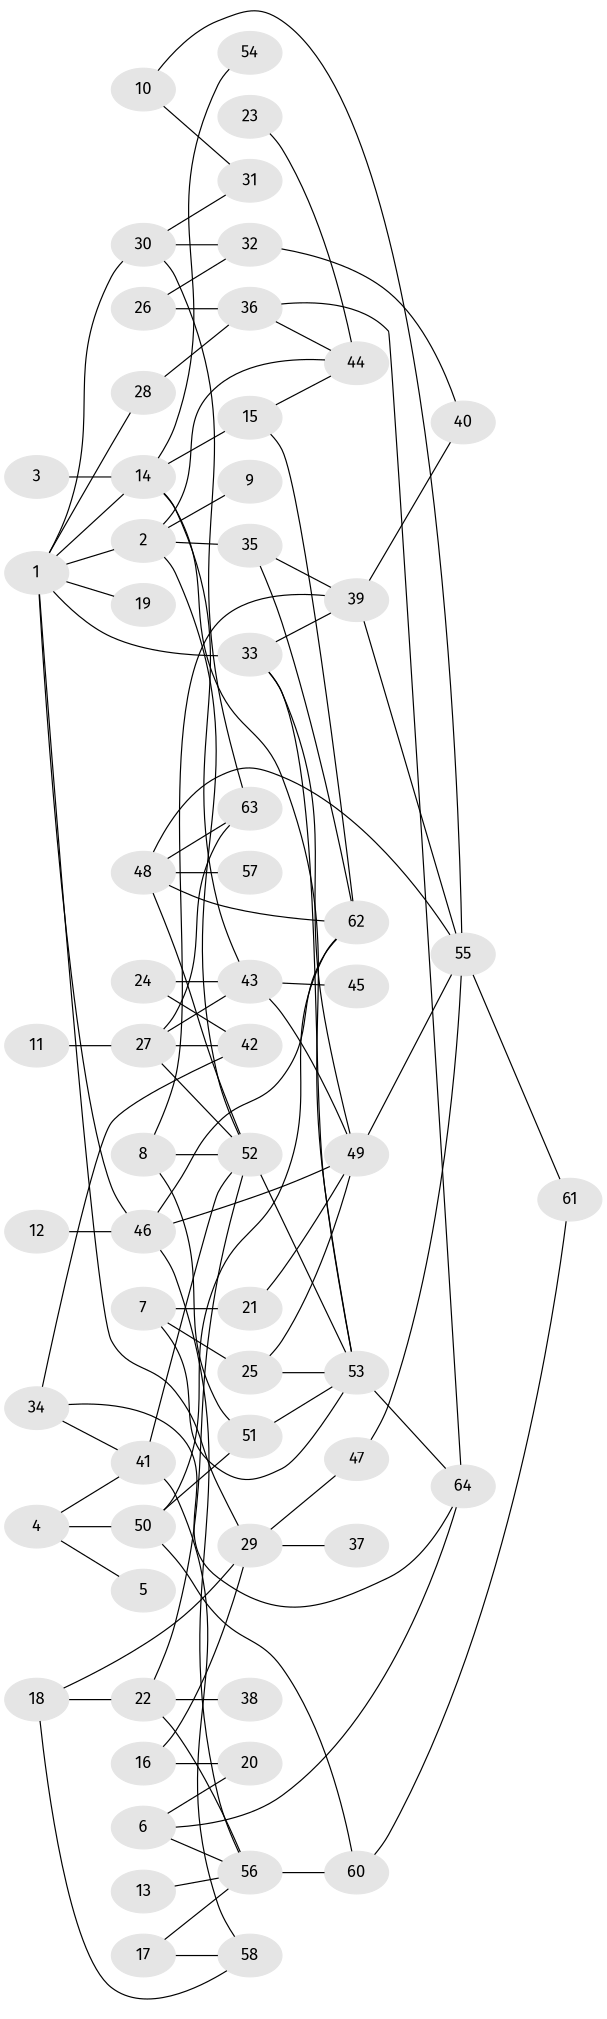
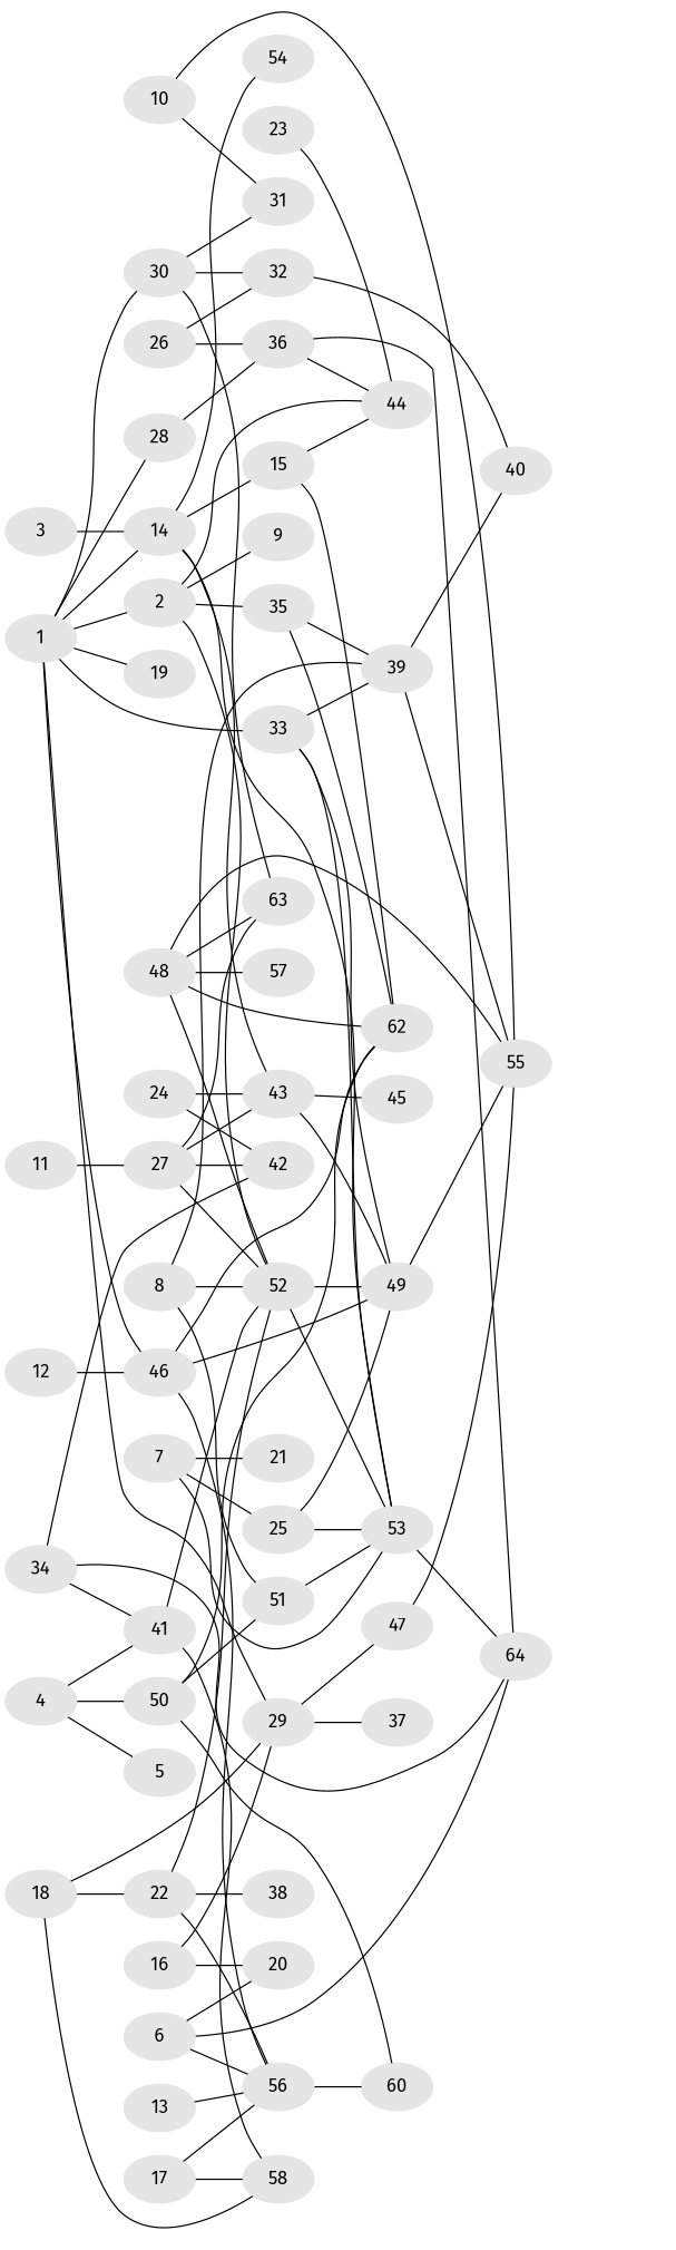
  graph {
    fontname="Fira Sans"
    rankdir=LR
    node [color=gray90 fontname="Fira Sans" style=filled]
    edge [fontname="Fira Sans" weight=1.0]
    1
    2
    14
    19
    28
    29
    30
    33
    46
    9
    35
    44
    52
    53
    15
    43
    54
    36
    37
    47
    31
    63
    32
    39
    49
    56
    62
    3
    4
    5
    41
    50
    58
    51
    60
    6
    20
    64
    7
    21
    25
    8
    55
    40
    10
-   61
    11
    27
    42
    12
    13
    45
    16
    17
    18
    22
    38
    23
    24
    26
    34
    48
    57
    1 -- 2
    1 -- 14
    1 -- 19
    1 -- 28
    1 -- 29
    1 -- 30
    1 -- 33
    1 -- 46
    2 -- 9
    2 -- 35 [weight=2.0]
    2 -- 44
    2 -- 52
    14 -- 53
    14 -- 15
    14 -- 43
    14 -- 54
    28 -- 36
    29 -- 37
    29 -- 47
    30 -- 31
    30 -- 63
    30 -- 32
    33 -- 53
    33 -- 39
    33 -- 49
    46 -- 49
    46 -- 56
    46 -- 62
    35 -- 39
    35 -- 62
    52 -- 53
    53 -- 64
    15 -- 44
    15 -- 62
    43 -- 49
    43 -- 45
    36 -- 44
    36 -- 64
    47 -- 55
    32 -- 40
    39 -- 55
    39 -- 40
    49 -- 55
    56 -- 60
    3 -- 14 [weight=2.0]
    4 -- 5
    4 -- 41
    4 -- 50
    41 -- 52
    41 -- 58
    50 -- 62
    50 -- 51
    50 -- 60
    51 -- 53
-   60 -- 61
    6 -- 56
    6 -- 20
    6 -- 64
    7 -- 53
    7 -- 21
    7 -- 25
-   21 -- 49
+   52 -- 49
    25 -- 53
    25 -- 49
    8 -- 52
    8 -- 39
    8 -- 51
-   55 -- 61
    10 -- 31
    10 -- 55
    11 -- 27
    27 -- 52
    27 -- 43
    27 -- 63
    27 -- 42
    12 -- 46
    13 -- 56
    16 -- 29
    16 -- 20
    17 -- 56
    17 -- 58
    18 -- 29
    18 -- 58
    18 -- 22
    22 -- 52
    22 -- 56
    22 -- 38
    23 -- 44
    24 -- 43
    24 -- 42
    26 -- 36
    26 -- 32
    34 -- 41
    34 -- 64
    34 -- 42
    48 -- 52
    48 -- 63
    48 -- 62
    48 -- 55
    48 -- 57 [weight=2.0]
  }
